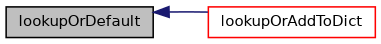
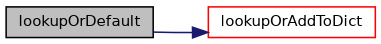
  digraph {
    rankdir=LR
    node [fontname=Helvetica fontsize=10 shape=record]
    n1 [color=black fillcolor=grey75 fontcolor=black height=0.2 label=lookupOrDefault style=filled width=0.4]
    n2 [color=red height=0.2 label=lookupOrAddToDict width=0.4]
-   n2 -> n1 [color=midnightblue fontname=Helvetica fontsize=10 labelfontname=Helvetica labelfontsize=10 style=solid]
+   n1 -> n2 [color=midnightblue fontname=Helvetica fontsize=10 labelfontname=Helvetica labelfontsize=10 style=solid]
  }
